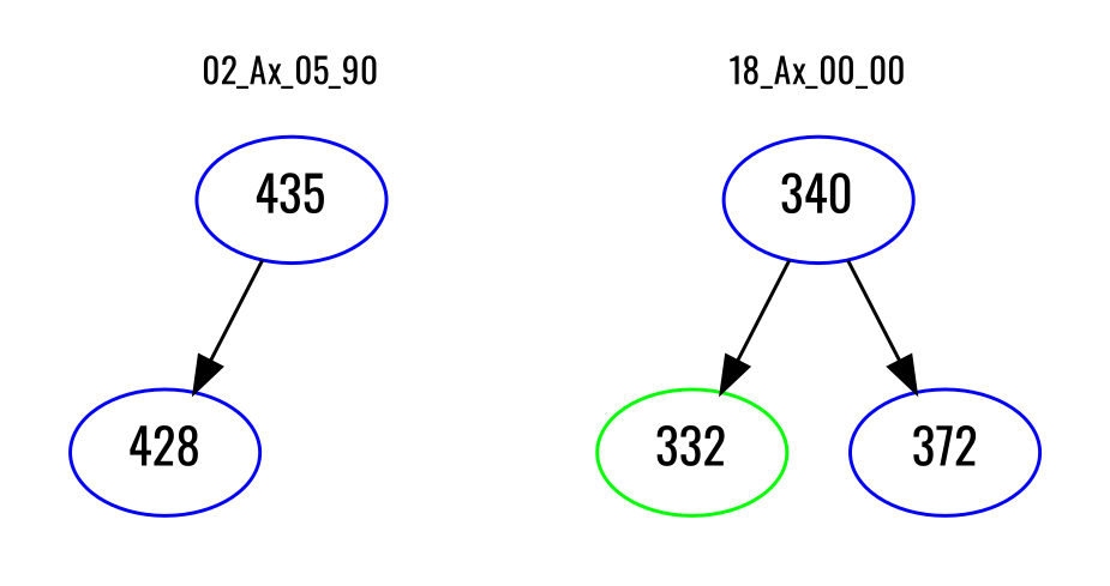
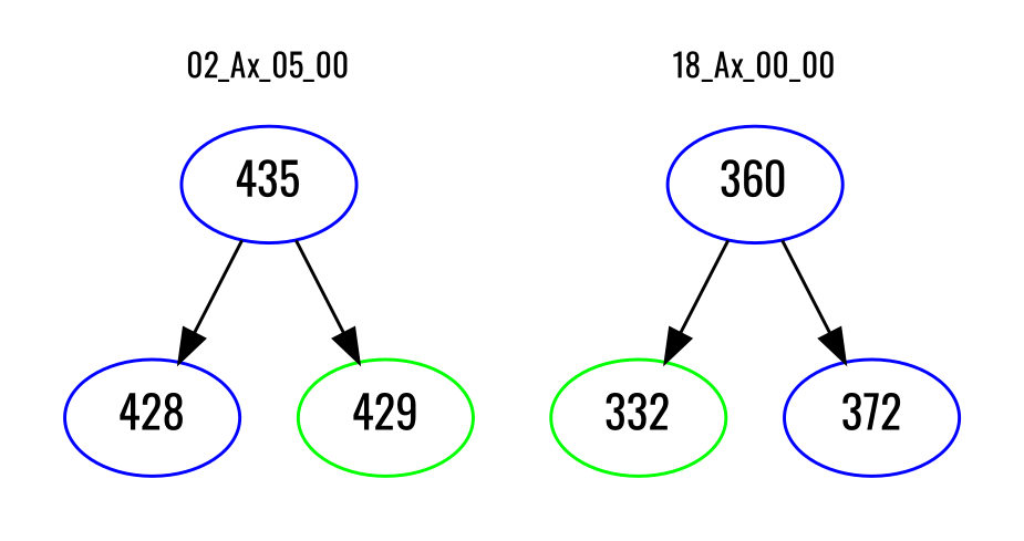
  digraph {
    fontname=Oswald
    node [color=blue fontname=Oswald]
    edge [color=black fontname=Oswald]
    n1 [label=435]
    n2 [label=428]
-   n4 [label=340]
+   n3 [color=green label=429]
+   n4 [label=360]
    n5 [color=green label=332]
    n6 [label=372]
    subgraph cluster_1 {
      color=white
      fontsize=10
-     label="02_Ax_05_90"
+     label="02_Ax_05_00"
      n1
      n2
+     n3
    }
    subgraph cluster_2 {
      color=white
      fontsize=10
      label="18_Ax_00_00"
      n4
      n5
      n6
    }
    n1 -> n2
+   n1 -> n3
    n4 -> n5
    n4 -> n6
  }
